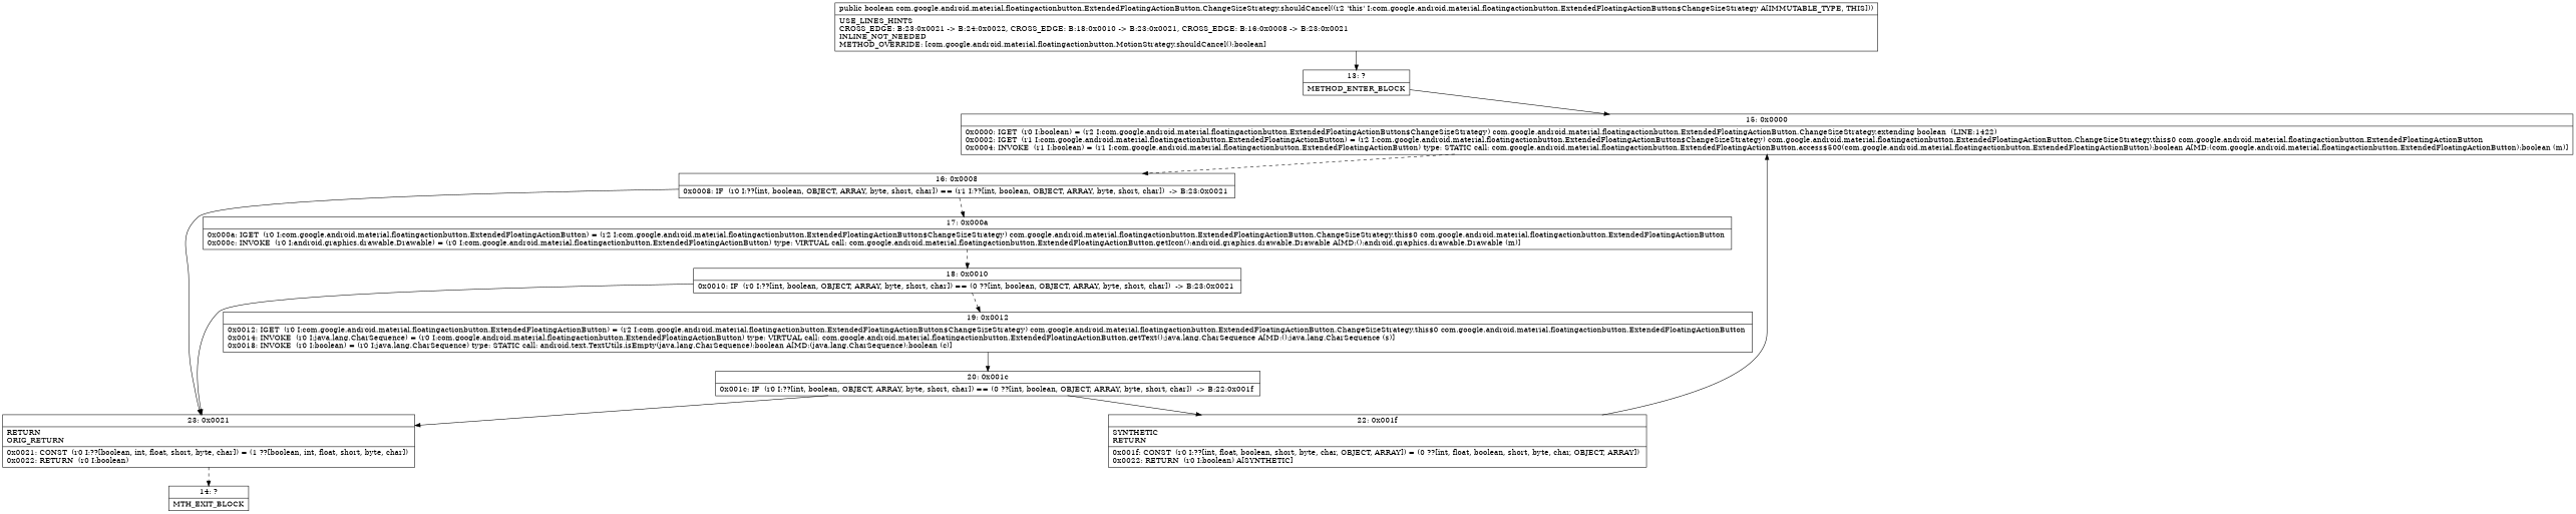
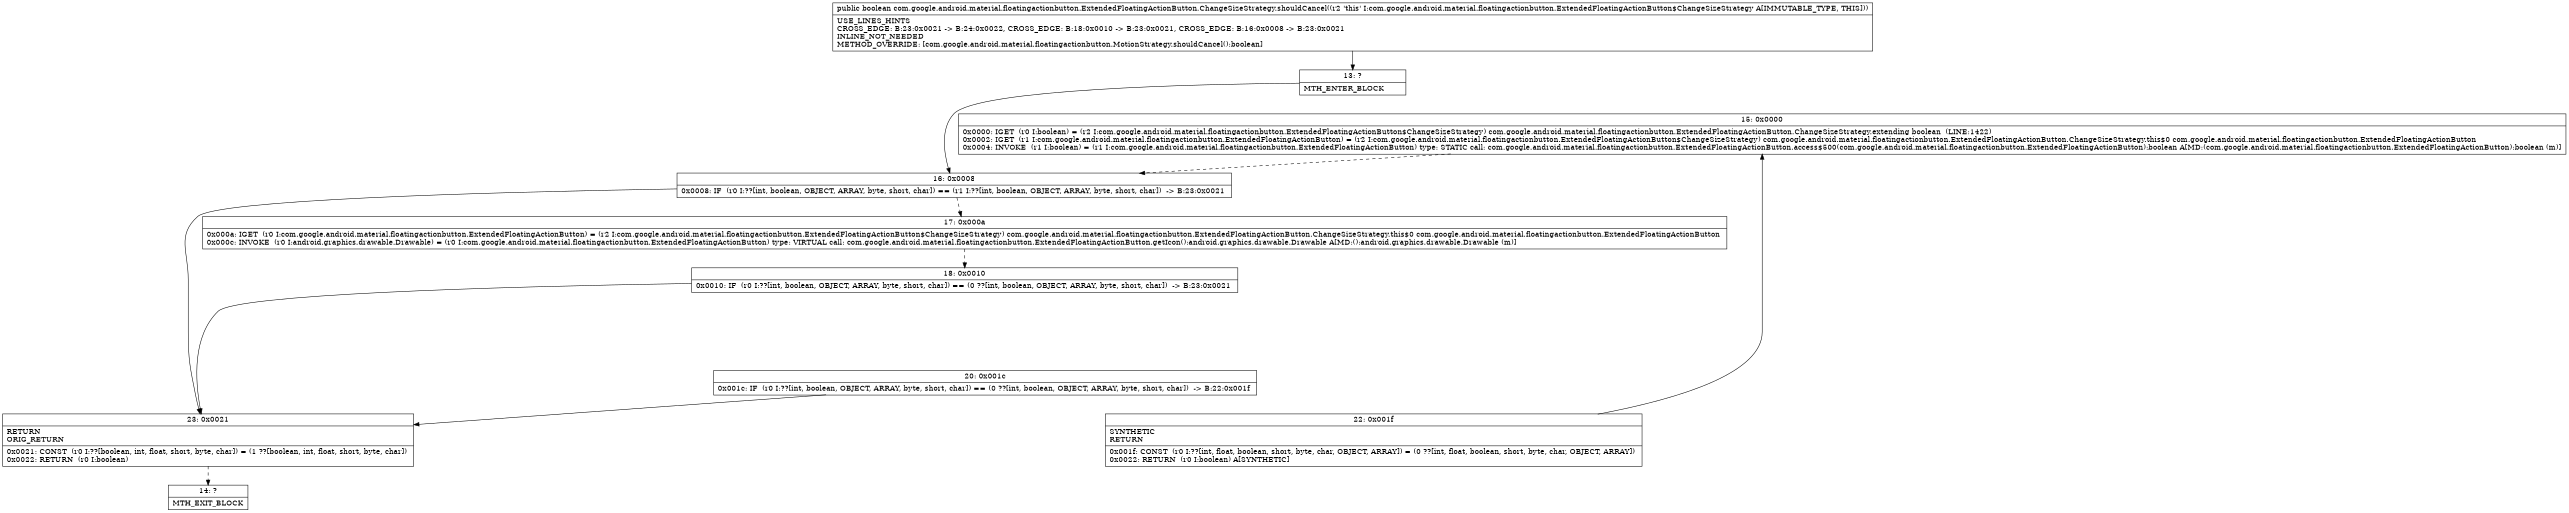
  digraph {
    node [shape=record]
-   n1 [label="{13\:\ ?|METHOD_ENTER_BLOCK\l}"]
+   n1 [label="{13\:\ ?|MTH_ENTER_BLOCK\l}"]
    n2 [label="{15\:\ 0x0000|0x0000: IGET  (r0 I:boolean) = (r2 I:com.google.android.material.floatingactionbutton.ExtendedFloatingActionButton$ChangeSizeStrategy) com.google.android.material.floatingactionbutton.ExtendedFloatingActionButton.ChangeSizeStrategy.extending boolean  (LINE:1422)\l0x0002: IGET  (r1 I:com.google.android.material.floatingactionbutton.ExtendedFloatingActionButton) = (r2 I:com.google.android.material.floatingactionbutton.ExtendedFloatingActionButton$ChangeSizeStrategy) com.google.android.material.floatingactionbutton.ExtendedFloatingActionButton.ChangeSizeStrategy.this$0 com.google.android.material.floatingactionbutton.ExtendedFloatingActionButton \l0x0004: INVOKE  (r1 I:boolean) = (r1 I:com.google.android.material.floatingactionbutton.ExtendedFloatingActionButton) type: STATIC call: com.google.android.material.floatingactionbutton.ExtendedFloatingActionButton.access$500(com.google.android.material.floatingactionbutton.ExtendedFloatingActionButton):boolean A[MD:(com.google.android.material.floatingactionbutton.ExtendedFloatingActionButton):boolean (m)]\l}"]
    n3 [label="{16\:\ 0x0008|0x0008: IF  (r0 I:??[int, boolean, OBJECT, ARRAY, byte, short, char]) == (r1 I:??[int, boolean, OBJECT, ARRAY, byte, short, char])  \-\> B:23:0x0021 \l}"]
    n4 [label="{17\:\ 0x000a|0x000a: IGET  (r0 I:com.google.android.material.floatingactionbutton.ExtendedFloatingActionButton) = (r2 I:com.google.android.material.floatingactionbutton.ExtendedFloatingActionButton$ChangeSizeStrategy) com.google.android.material.floatingactionbutton.ExtendedFloatingActionButton.ChangeSizeStrategy.this$0 com.google.android.material.floatingactionbutton.ExtendedFloatingActionButton \l0x000c: INVOKE  (r0 I:android.graphics.drawable.Drawable) = (r0 I:com.google.android.material.floatingactionbutton.ExtendedFloatingActionButton) type: VIRTUAL call: com.google.android.material.floatingactionbutton.ExtendedFloatingActionButton.getIcon():android.graphics.drawable.Drawable A[MD:():android.graphics.drawable.Drawable (m)]\l}"]
    n5 [label="{23\:\ 0x0021|RETURN\lORIG_RETURN\l|0x0021: CONST  (r0 I:??[boolean, int, float, short, byte, char]) = (1 ??[boolean, int, float, short, byte, char]) \l0x0022: RETURN  (r0 I:boolean) \l}"]
    n6 [label="{18\:\ 0x0010|0x0010: IF  (r0 I:??[int, boolean, OBJECT, ARRAY, byte, short, char]) == (0 ??[int, boolean, OBJECT, ARRAY, byte, short, char])  \-\> B:23:0x0021 \l}"]
    n7 [label="{14\:\ ?|MTH_EXIT_BLOCK\l}"]
-   n8 [label="{19\:\ 0x0012|0x0012: IGET  (r0 I:com.google.android.material.floatingactionbutton.ExtendedFloatingActionButton) = (r2 I:com.google.android.material.floatingactionbutton.ExtendedFloatingActionButton$ChangeSizeStrategy) com.google.android.material.floatingactionbutton.ExtendedFloatingActionButton.ChangeSizeStrategy.this$0 com.google.android.material.floatingactionbutton.ExtendedFloatingActionButton \l0x0014: INVOKE  (r0 I:java.lang.CharSequence) = (r0 I:com.google.android.material.floatingactionbutton.ExtendedFloatingActionButton) type: VIRTUAL call: com.google.android.material.floatingactionbutton.ExtendedFloatingActionButton.getText():java.lang.CharSequence A[MD:():java.lang.CharSequence (s)]\l0x0018: INVOKE  (r0 I:boolean) = (r0 I:java.lang.CharSequence) type: STATIC call: android.text.TextUtils.isEmpty(java.lang.CharSequence):boolean A[MD:(java.lang.CharSequence):boolean (c)]\l}"]
    n9 [label="{20\:\ 0x001c|0x001c: IF  (r0 I:??[int, boolean, OBJECT, ARRAY, byte, short, char]) == (0 ??[int, boolean, OBJECT, ARRAY, byte, short, char])  \-\> B:22:0x001f \l}"]
    n10 [label="{22\:\ 0x001f|SYNTHETIC\lRETURN\l|0x001f: CONST  (r0 I:??[int, float, boolean, short, byte, char, OBJECT, ARRAY]) = (0 ??[int, float, boolean, short, byte, char, OBJECT, ARRAY]) \l0x0022: RETURN  (r0 I:boolean) A[SYNTHETIC]\l}"]
    n11 [label="{public boolean com.google.android.material.floatingactionbutton.ExtendedFloatingActionButton.ChangeSizeStrategy.shouldCancel((r2 'this' I:com.google.android.material.floatingactionbutton.ExtendedFloatingActionButton$ChangeSizeStrategy A[IMMUTABLE_TYPE, THIS]))  | USE_LINES_HINTS\lCROSS_EDGE: B:23:0x0021 \-\> B:24:0x0022, CROSS_EDGE: B:18:0x0010 \-\> B:23:0x0021, CROSS_EDGE: B:16:0x0008 \-\> B:23:0x0021\lINLINE_NOT_NEEDED\lMETHOD_OVERRIDE: [com.google.android.material.floatingactionbutton.MotionStrategy.shouldCancel():boolean]\l}"]
-   n1 -> n2
+   n1 -> n3
    n2 -> n3 [style=dashed]
    n3 -> n4 [style=dashed]
    n3 -> n5
    n4 -> n6 [style=dashed]
    n5 -> n7 [style=dashed]
    n6 -> n5
-   n6 -> n8 [style=dashed]
-   n8 -> n9
    n9 -> n5 [style=solid]
-   n9 -> n10
    n10 -> n2
    n11 -> n1
  }
